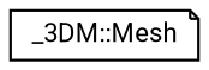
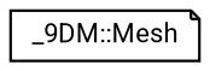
  digraph {
    rankdir=LR
    fontname=Roboto
-   n1 [color=black fillcolor=white fontname=Roboto fontsize=10 height=0.2 label="_3DM::Mesh" shape=note style=filled width=0.4]
+   n1 [color=black fillcolor=white fontname=Roboto fontsize=10 height=0.2 label="_9DM::Mesh" shape=note style=filled width=0.4]
  }
